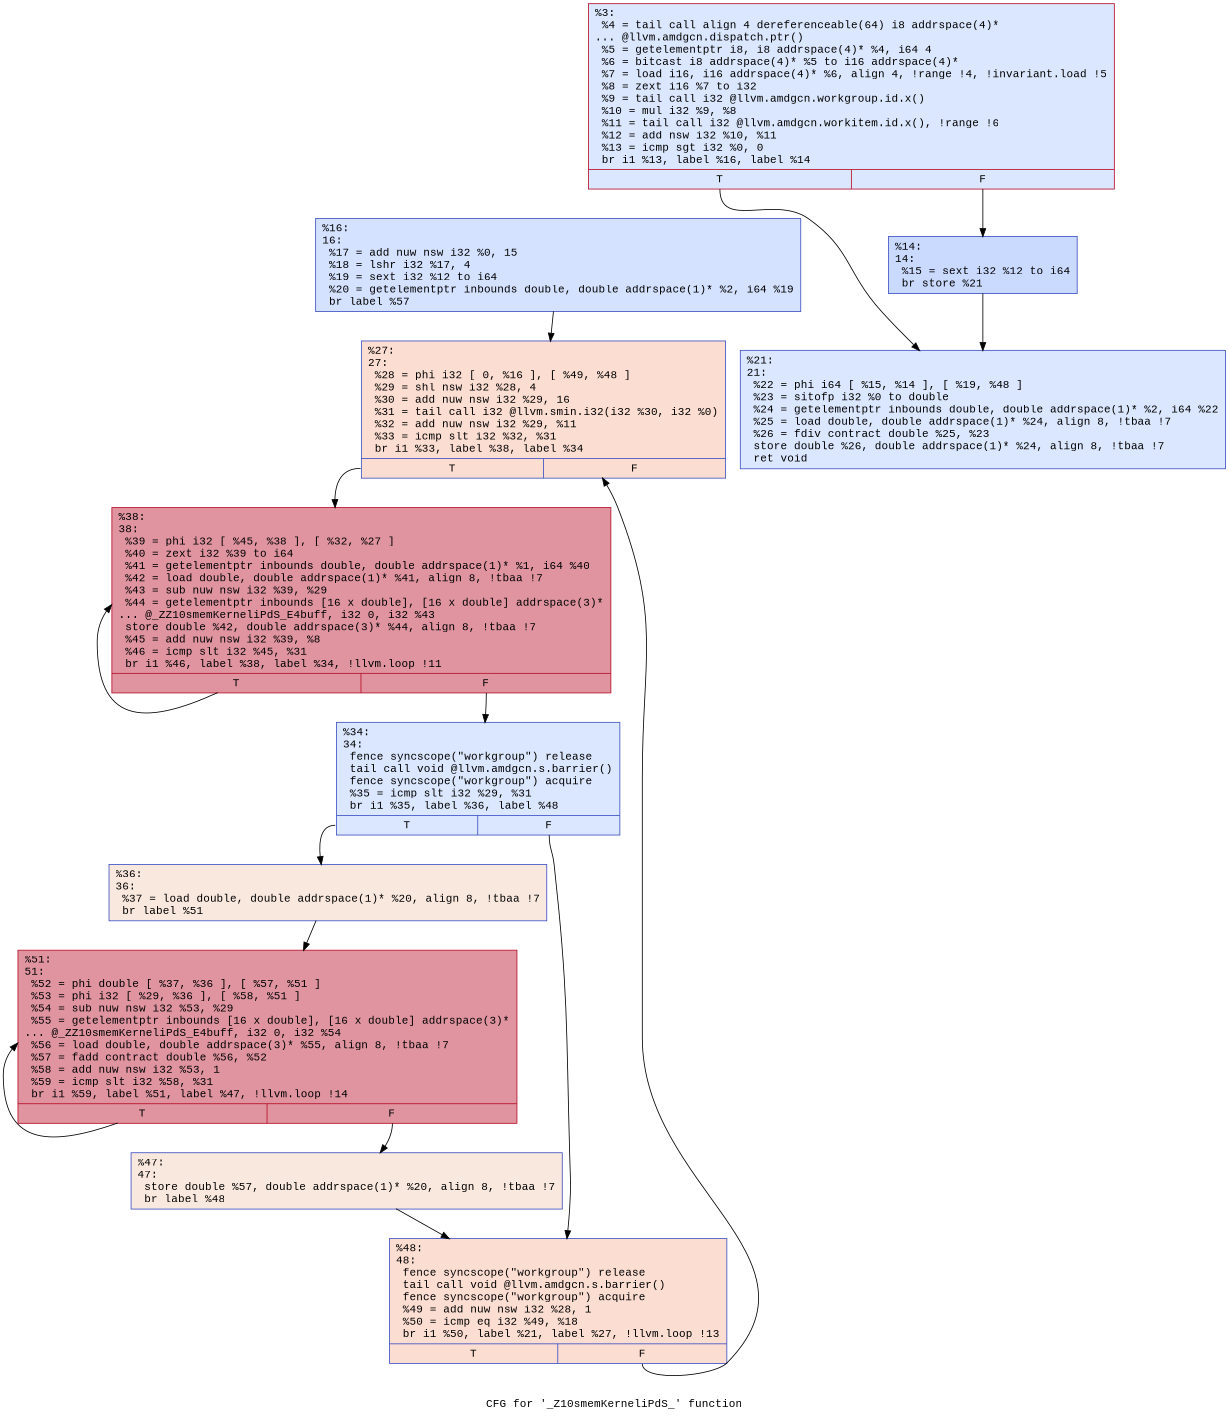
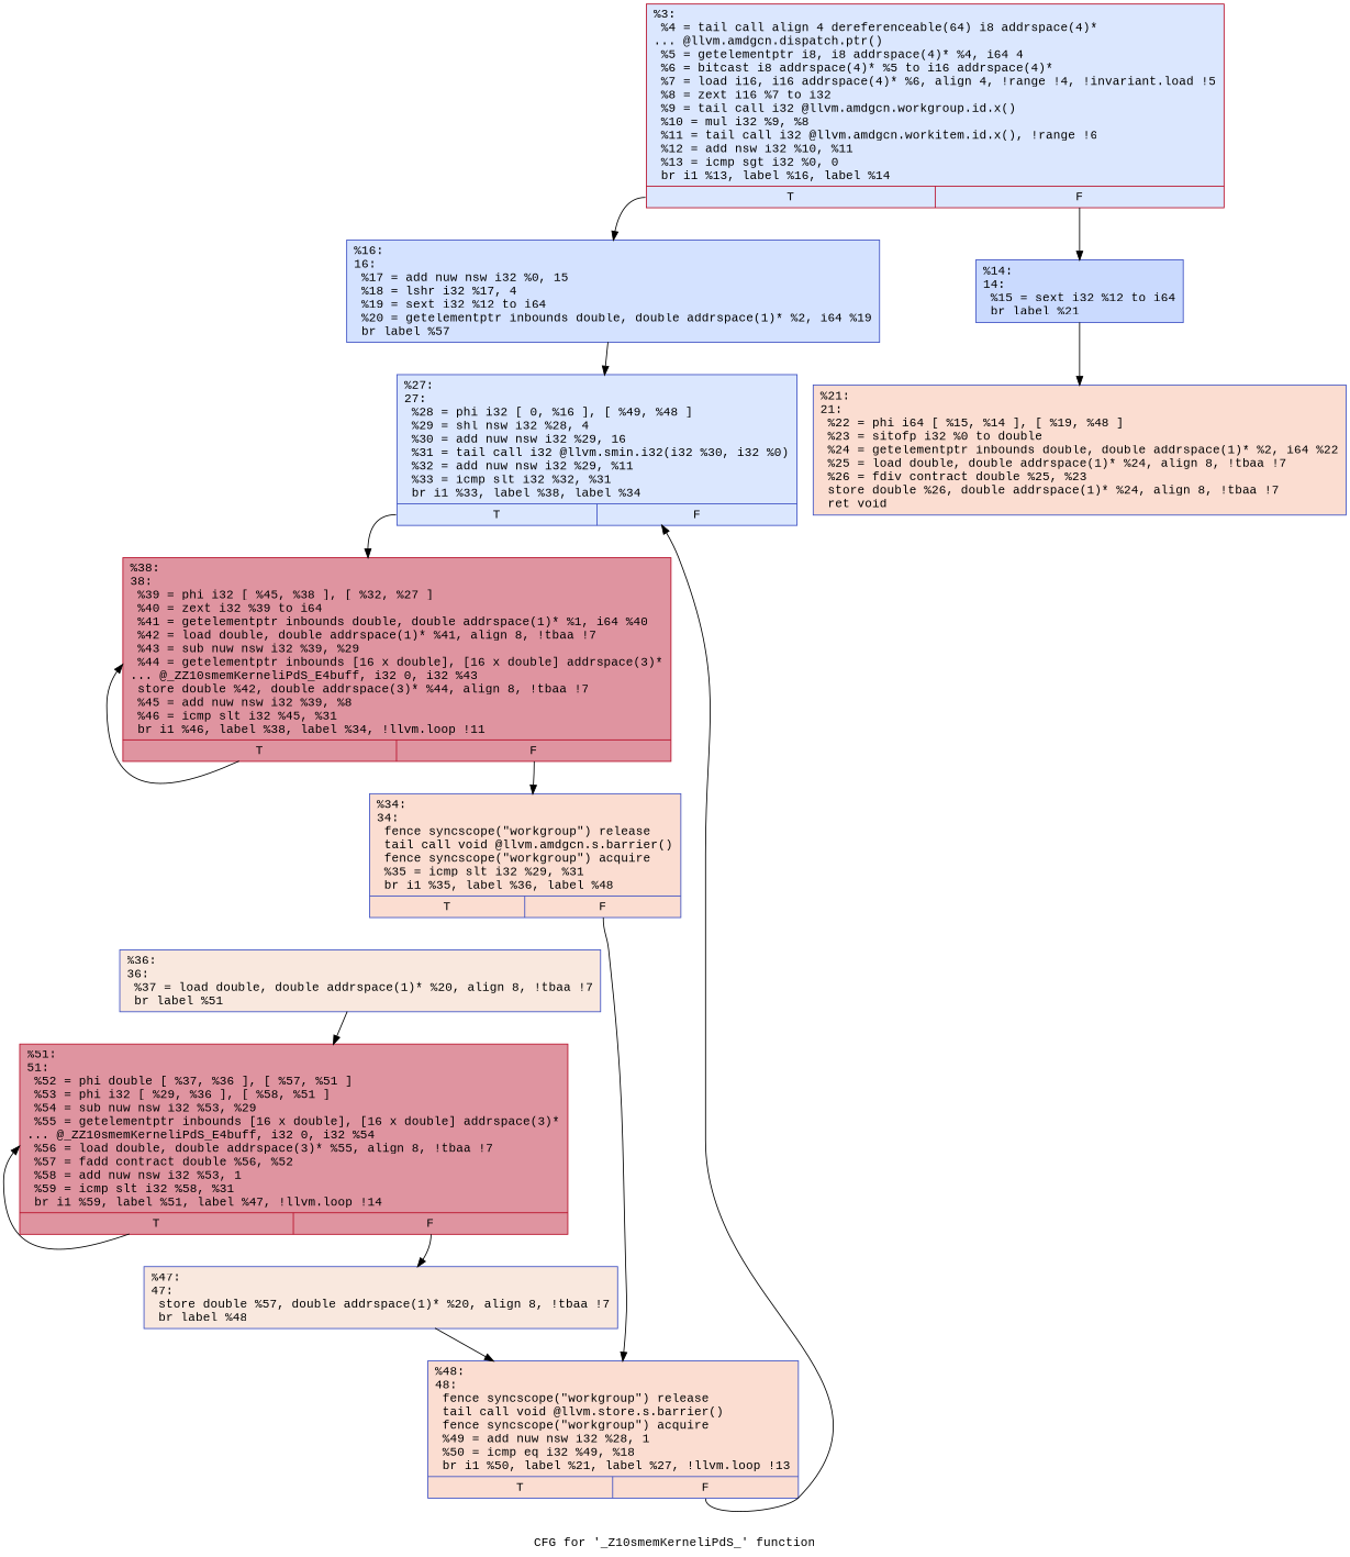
  digraph {
    fontname="Liberation Mono"
    label="CFG for '_Z10smemKerneliPdS_' function"
    node [color="#3d50c3ff" fillcolor="#f7b39670" fontname="Liberation Mono" shape=record style=filled]
    edge [fontname="Liberation Mono" tailport=s0]
    n1 [color="#b70d28ff" fillcolor="#aec9fc70" label="{%3:\l  %4 = tail call align 4 dereferenceable(64) i8 addrspace(4)*\l... @llvm.amdgcn.dispatch.ptr()\l  %5 = getelementptr i8, i8 addrspace(4)* %4, i64 4\l  %6 = bitcast i8 addrspace(4)* %5 to i16 addrspace(4)*\l  %7 = load i16, i16 addrspace(4)* %6, align 4, !range !4, !invariant.load !5\l  %8 = zext i16 %7 to i32\l  %9 = tail call i32 @llvm.amdgcn.workgroup.id.x()\l  %10 = mul i32 %9, %8\l  %11 = tail call i32 @llvm.amdgcn.workitem.id.x(), !range !6\l  %12 = add nsw i32 %10, %11\l  %13 = icmp sgt i32 %0, 0\l  br i1 %13, label %16, label %14\l|{<s0>T|<s1>F}}"]
    n2 [fillcolor="#9ebeff70" label="{%16:\l16:                                               \l  %17 = add nuw nsw i32 %0, 15\l  %18 = lshr i32 %17, 4\l  %19 = sext i32 %12 to i64\l  %20 = getelementptr inbounds double, double addrspace(1)* %2, i64 %19\l  br label %57\l}"]
-   n3 [fillcolor="#88abfd70" label="{%14:\l14:                                               \l  %15 = sext i32 %12 to i64\l  br store %21\l}"]
-   n4 [label="{%27:\l27:                                               \l  %28 = phi i32 [ 0, %16 ], [ %49, %48 ]\l  %29 = shl nsw i32 %28, 4\l  %30 = add nuw nsw i32 %29, 16\l  %31 = tail call i32 @llvm.smin.i32(i32 %30, i32 %0)\l  %32 = add nuw nsw i32 %29, %11\l  %33 = icmp slt i32 %32, %31\l  br i1 %33, label %38, label %34\l|{<s0>T|<s1>F}}"]
-   n5 [fillcolor="#aec9fc70" label="{%21:\l21:                                               \l  %22 = phi i64 [ %15, %14 ], [ %19, %48 ]\l  %23 = sitofp i32 %0 to double\l  %24 = getelementptr inbounds double, double addrspace(1)* %2, i64 %22\l  %25 = load double, double addrspace(1)* %24, align 8, !tbaa !7\l  %26 = fdiv contract double %25, %23\l  store double %26, double addrspace(1)* %24, align 8, !tbaa !7\l  ret void\l}"]
+   n3 [fillcolor="#88abfd70" label="{%14:\l14:                                               \l  %15 = sext i32 %12 to i64\l  br label %21\l}"]
+   n4 [fillcolor="#aec9fc70" label="{%27:\l27:                                               \l  %28 = phi i32 [ 0, %16 ], [ %49, %48 ]\l  %29 = shl nsw i32 %28, 4\l  %30 = add nuw nsw i32 %29, 16\l  %31 = tail call i32 @llvm.smin.i32(i32 %30, i32 %0)\l  %32 = add nuw nsw i32 %29, %11\l  %33 = icmp slt i32 %32, %31\l  br i1 %33, label %38, label %34\l|{<s0>T|<s1>F}}"]
+   n5 [label="{%21:\l21:                                               \l  %22 = phi i64 [ %15, %14 ], [ %19, %48 ]\l  %23 = sitofp i32 %0 to double\l  %24 = getelementptr inbounds double, double addrspace(1)* %2, i64 %22\l  %25 = load double, double addrspace(1)* %24, align 8, !tbaa !7\l  %26 = fdiv contract double %25, %23\l  store double %26, double addrspace(1)* %24, align 8, !tbaa !7\l  ret void\l}"]
    n6 [color="#b70d28ff" fillcolor="#b70d2870" label="{%38:\l38:                                               \l  %39 = phi i32 [ %45, %38 ], [ %32, %27 ]\l  %40 = zext i32 %39 to i64\l  %41 = getelementptr inbounds double, double addrspace(1)* %1, i64 %40\l  %42 = load double, double addrspace(1)* %41, align 8, !tbaa !7\l  %43 = sub nuw nsw i32 %39, %29\l  %44 = getelementptr inbounds [16 x double], [16 x double] addrspace(3)*\l... @_ZZ10smemKerneliPdS_E4buff, i32 0, i32 %43\l  store double %42, double addrspace(3)* %44, align 8, !tbaa !7\l  %45 = add nuw nsw i32 %39, %8\l  %46 = icmp slt i32 %45, %31\l  br i1 %46, label %38, label %34, !llvm.loop !11\l|{<s0>T|<s1>F}}"]
-   n7 [fillcolor="#aec9fc70" label="{%34:\l34:                                               \l  fence syncscope(\"workgroup\") release\l  tail call void @llvm.amdgcn.s.barrier()\l  fence syncscope(\"workgroup\") acquire\l  %35 = icmp slt i32 %29, %31\l  br i1 %35, label %36, label %48\l|{<s0>T|<s1>F}}"]
+   n7 [label="{%34:\l34:                                               \l  fence syncscope(\"workgroup\") release\l  tail call void @llvm.amdgcn.s.barrier()\l  fence syncscope(\"workgroup\") acquire\l  %35 = icmp slt i32 %29, %31\l  br i1 %35, label %36, label %48\l|{<s0>T|<s1>F}}"]
    n8 [fillcolor="#f2cab570" label="{%36:\l36:                                               \l  %37 = load double, double addrspace(1)* %20, align 8, !tbaa !7\l  br label %51\l}"]
-   n9 [label="{%48:\l48:                                               \l  fence syncscope(\"workgroup\") release\l  tail call void @llvm.amdgcn.s.barrier()\l  fence syncscope(\"workgroup\") acquire\l  %49 = add nuw nsw i32 %28, 1\l  %50 = icmp eq i32 %49, %18\l  br i1 %50, label %21, label %27, !llvm.loop !13\l|{<s0>T|<s1>F}}"]
+   n9 [label="{%48:\l48:                                               \l  fence syncscope(\"workgroup\") release\l  tail call void @llvm.store.s.barrier()\l  fence syncscope(\"workgroup\") acquire\l  %49 = add nuw nsw i32 %28, 1\l  %50 = icmp eq i32 %49, %18\l  br i1 %50, label %21, label %27, !llvm.loop !13\l|{<s0>T|<s1>F}}"]
    n10 [color="#b70d28ff" fillcolor="#b70d2870" label="{%51:\l51:                                               \l  %52 = phi double [ %37, %36 ], [ %57, %51 ]\l  %53 = phi i32 [ %29, %36 ], [ %58, %51 ]\l  %54 = sub nuw nsw i32 %53, %29\l  %55 = getelementptr inbounds [16 x double], [16 x double] addrspace(3)*\l... @_ZZ10smemKerneliPdS_E4buff, i32 0, i32 %54\l  %56 = load double, double addrspace(3)* %55, align 8, !tbaa !7\l  %57 = fadd contract double %56, %52\l  %58 = add nuw nsw i32 %53, 1\l  %59 = icmp slt i32 %58, %31\l  br i1 %59, label %51, label %47, !llvm.loop !14\l|{<s0>T|<s1>F}}"]
    n11 [fillcolor="#f2cab570" label="{%47:\l47:                                               \l  store double %57, double addrspace(1)* %20, align 8, !tbaa !7\l  br label %48\l}"]
-   n1 -> n5
+   n1 -> n2
    n1 -> n3 [tailport=s1]
    n2 -> n4
    n3 -> n5
    n4 -> n6
    n6 -> n6
    n6 -> n7 [tailport=s1]
-   n7 -> n8
    n7 -> n9 [tailport=s1]
    n8 -> n10
    n9 -> n4 [tailport=s1]
    n10 -> n10
    n10 -> n11 [tailport=s1]
    n11 -> n9
  }
